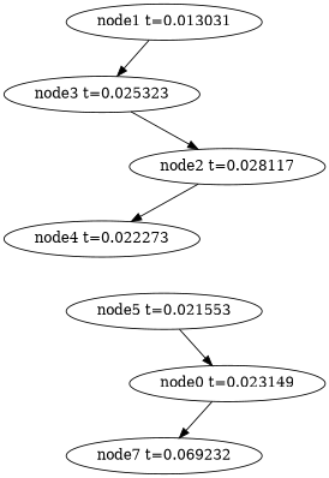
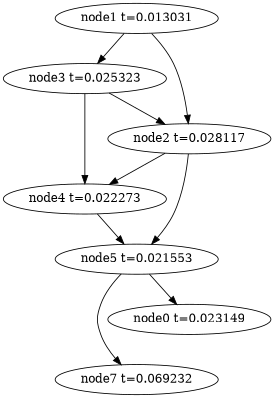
  digraph {
    n1 [label="node7 t=0.069232"]
    n2 [label="node0 t=0.023149"]
    n3 [label="node5 t=0.021553"]
    n4 [label="node4 t=0.022273"]
    n5 [label="node3 t=0.025323"]
    n6 [label="node2 t=0.028117"]
    n7 [label="node1 t=0.013031"]
-   n2 -> n1
+   n3 -> n1
    n3 -> n2
+   n4 -> n3
+   n5 -> n4
    n5 -> n6
+   n6 -> n3
    n6 -> n4
    n7 -> n5
+   n7 -> n6
  }
